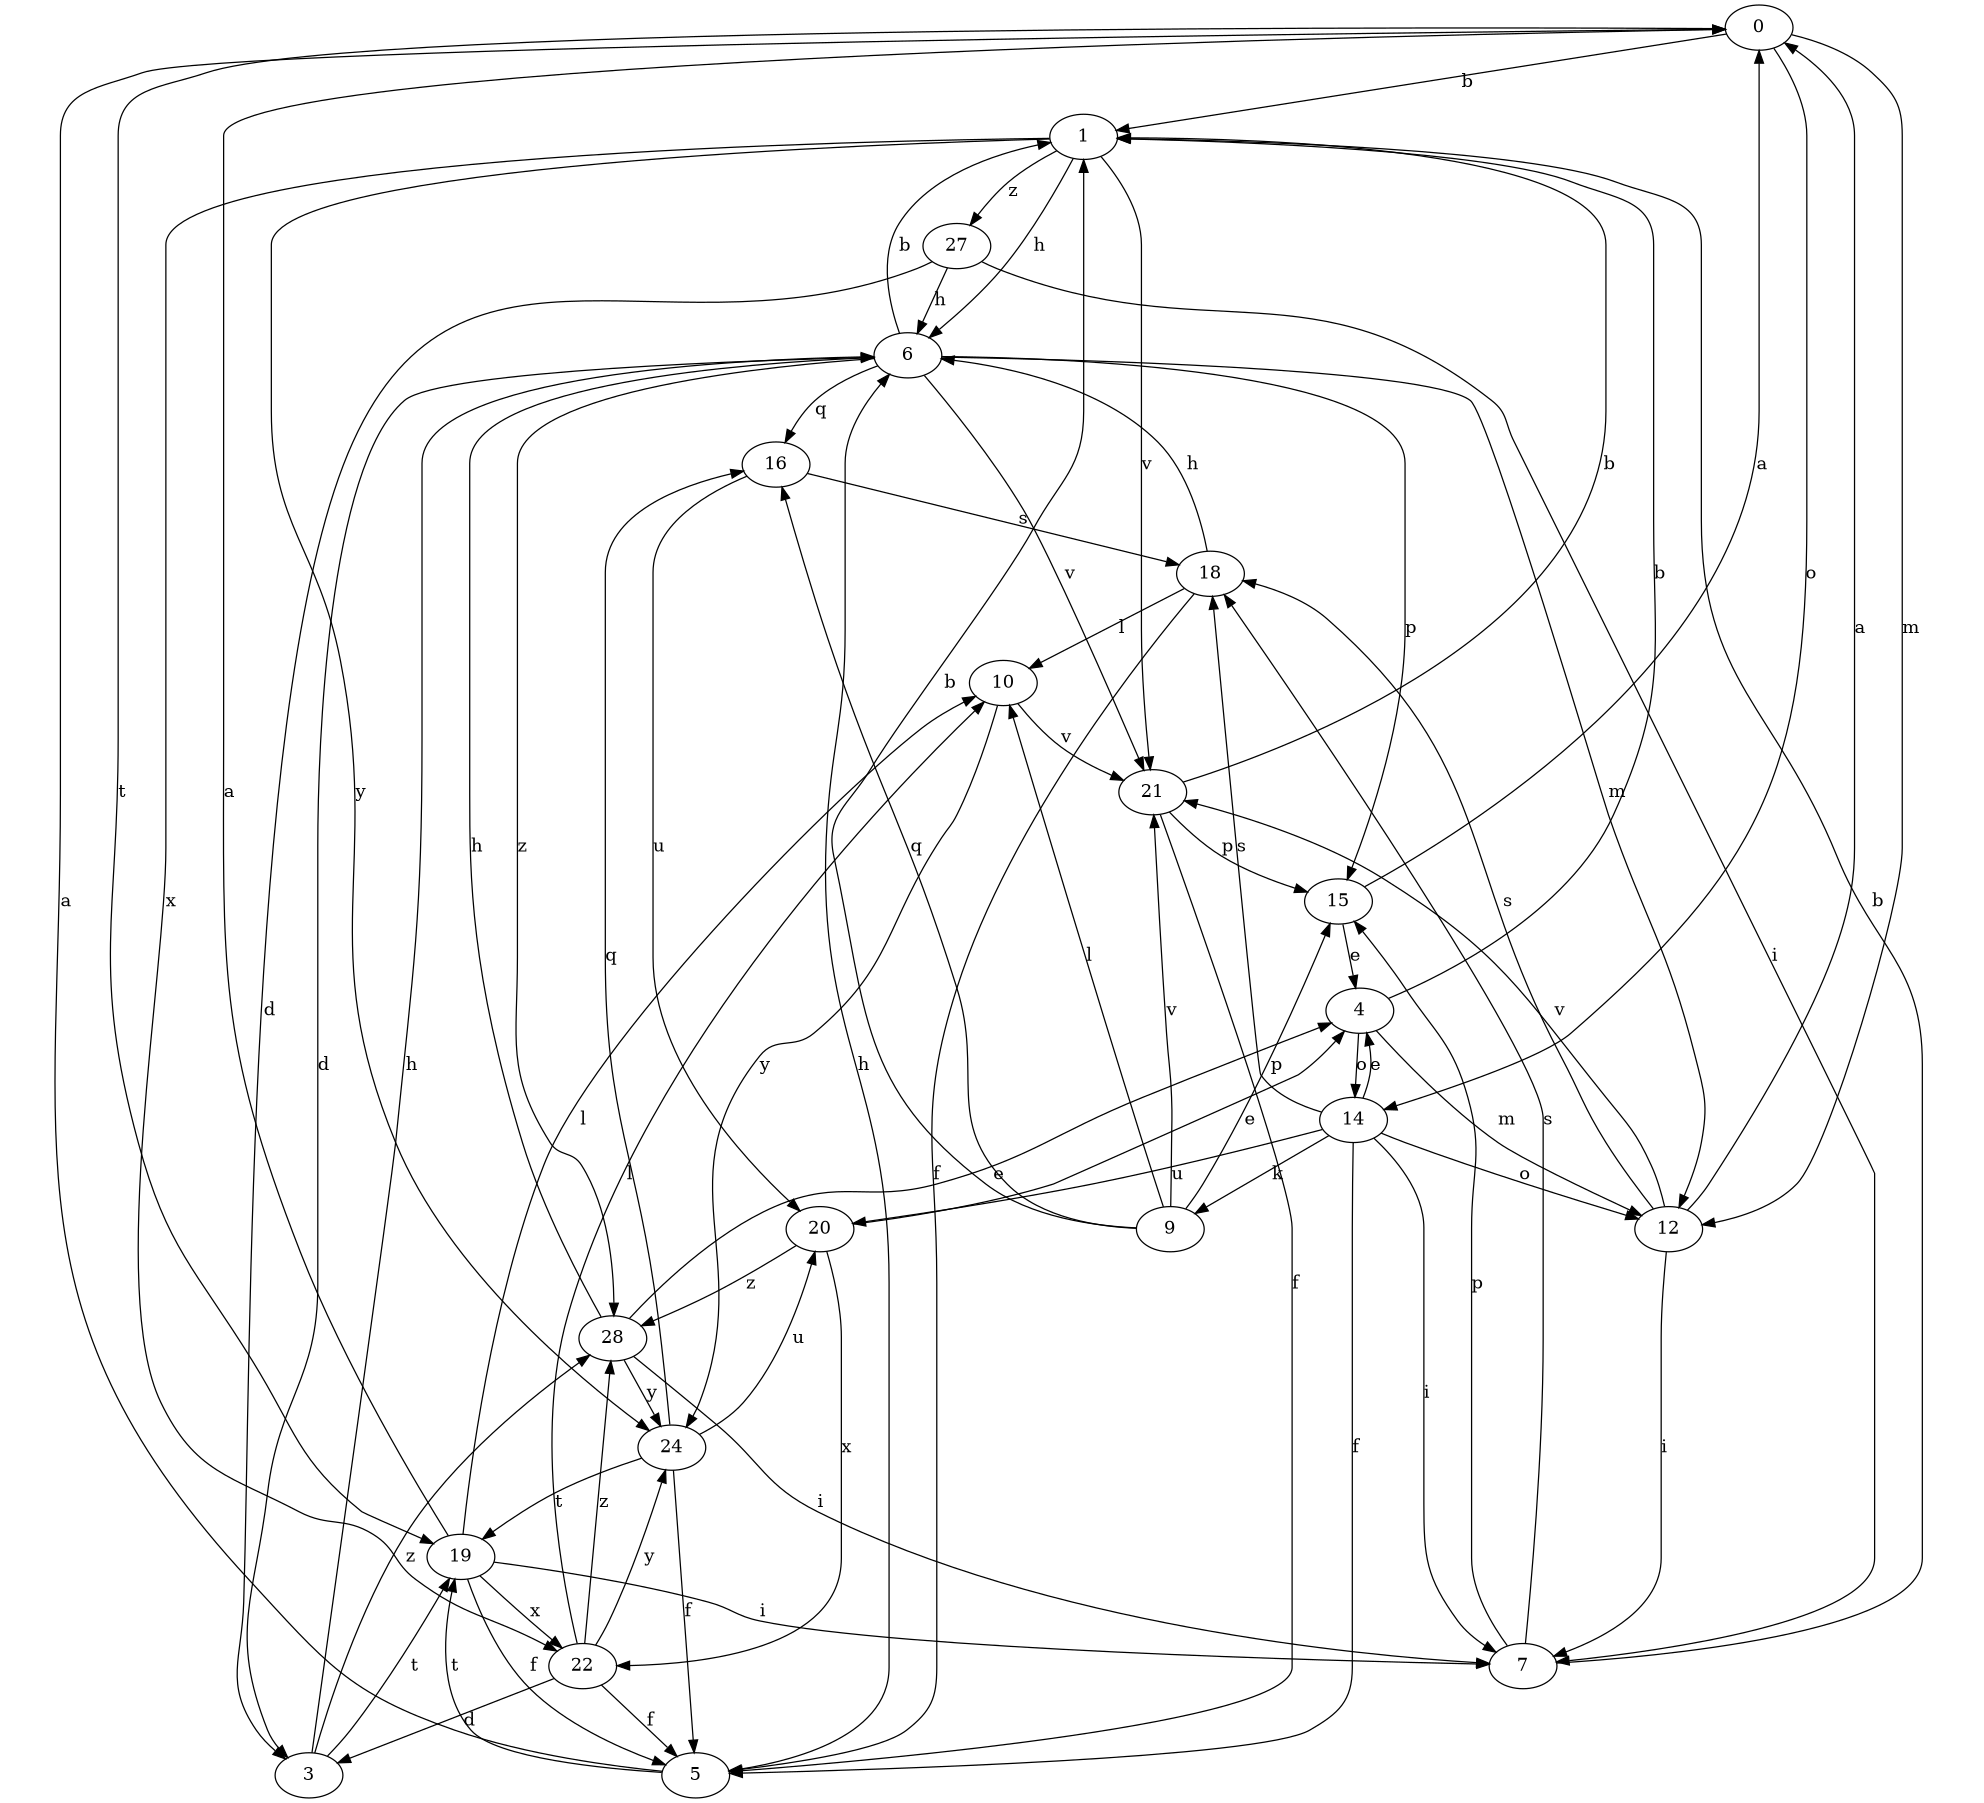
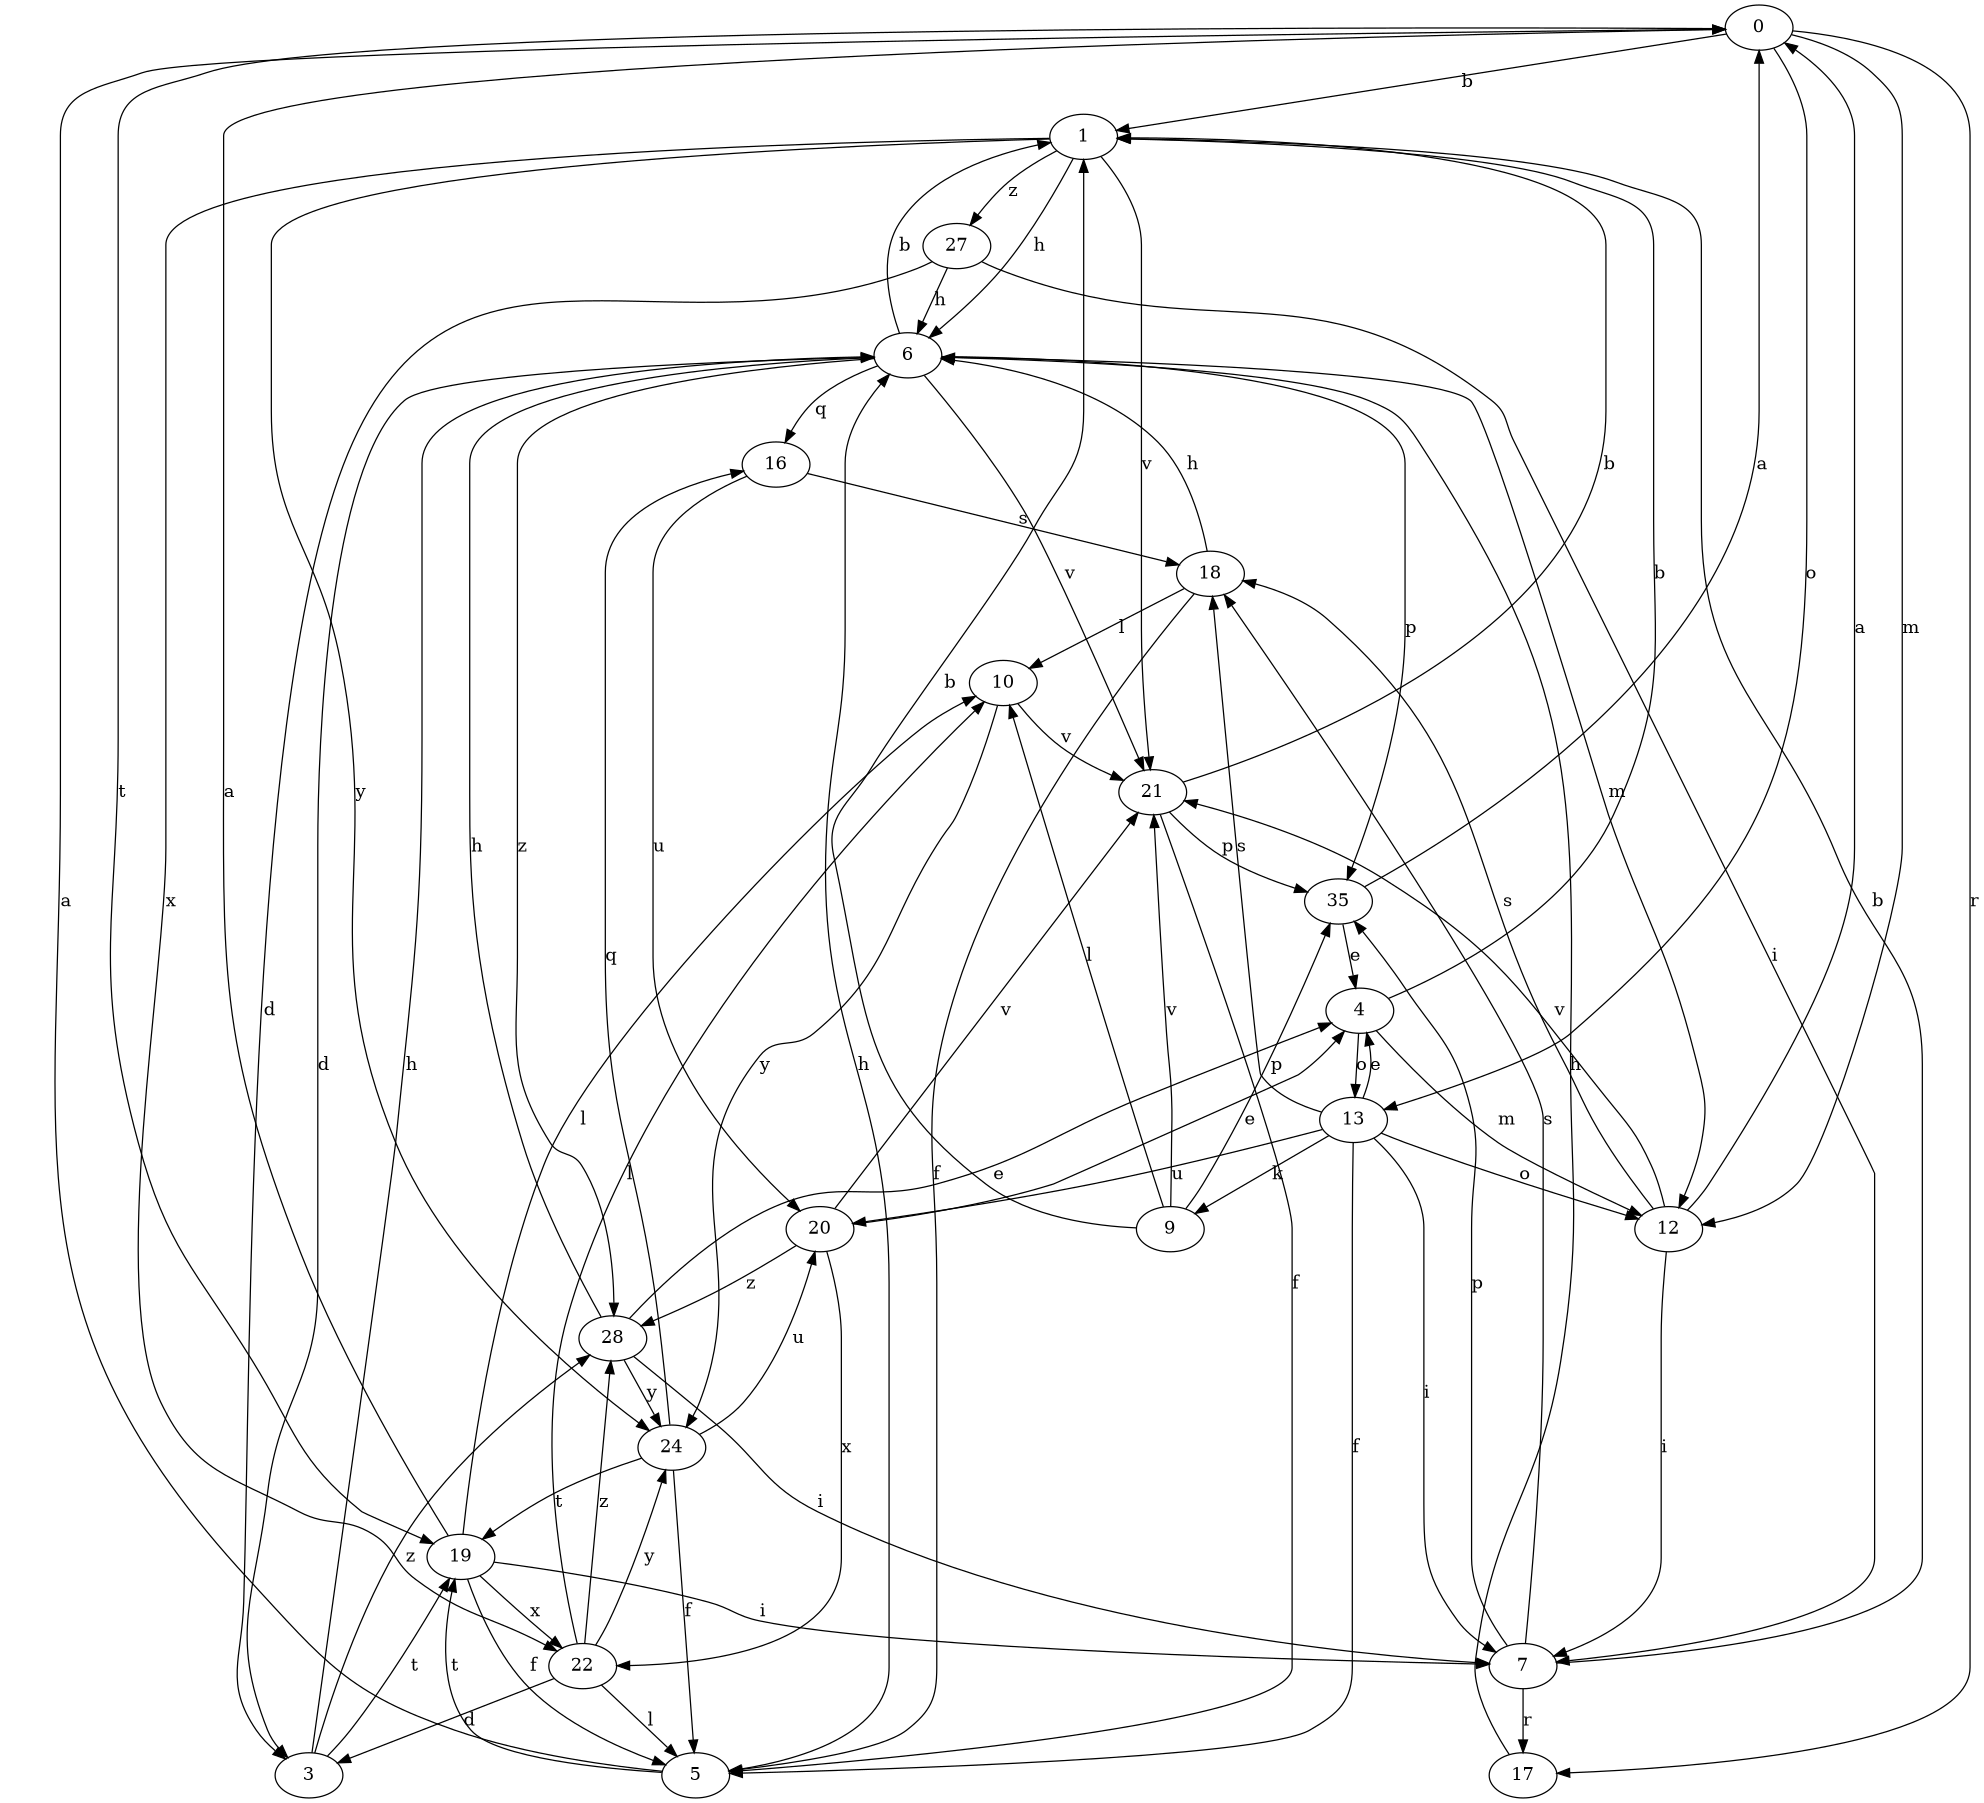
  strict digraph {
    0
    1
    12
-   14
+   14 [label=13]
+   17
    19
    6
    21
    22
    24
    27
    7
    18
    4
    5
    9
    20
    10
    3
    28
-   15
+   15 [label=35]
    16
    0 -> 1 [label=b]
    0 -> 12 [label=m]
    0 -> 14 [label=o]
+   0 -> 17 [label=r]
    0 -> 19 [label=t]
    1 -> 6 [label=h]
    1 -> 21 [label=v]
    1 -> 22 [label=x]
    1 -> 24 [label=y]
    1 -> 27 [label=z]
    12 -> 0 [label=a]
    12 -> 21 [label=v]
    12 -> 7 [label=i]
    12 -> 18 [label=s]
    14 -> 12 [label=o]
    14 -> 7 [label=i]
    14 -> 18 [label=s]
    14 -> 4 [label=e]
    14 -> 5 [label=f]
    14 -> 9 [label=k]
    14 -> 20 [label=u]
+   17 -> 6 [label=h]
    19 -> 0 [label=a]
    19 -> 22 [label=x]
    19 -> 7 [label=i]
    19 -> 5 [label=f]
    19 -> 10 [label=l]
    6 -> 1 [label=b]
    6 -> 12 [label=m]
    6 -> 21 [label=v]
    6 -> 3 [label=d]
    6 -> 28 [label=z]
    6 -> 15 [label=p]
    6 -> 16 [label=q]
    21 -> 1 [label=b]
    21 -> 5 [label=f]
    21 -> 15 [label=p]
    22 -> 24 [label=y]
-   22 -> 5 [label=f]
+   22 -> 5 [label=l]
    22 -> 10 [label=l]
    22 -> 3 [label=d]
    22 -> 28 [label=z]
    24 -> 19 [label=t]
    24 -> 5 [label=f]
    24 -> 20 [label=u]
    24 -> 16 [label=q]
    27 -> 6 [label=h]
    27 -> 7 [label=i]
    27 -> 3 [label=d]
    7 -> 1 [label=b]
+   7 -> 17 [label=r]
    7 -> 18 [label=s]
    7 -> 15 [label=p]
    18 -> 6 [label=h]
    18 -> 5 [label=f]
    18 -> 10 [label=l]
    4 -> 1 [label=b]
    4 -> 12 [label=m]
    4 -> 14 [label=o]
    5 -> 0 [label=a]
    5 -> 19 [label=t]
    5 -> 6 [label=h]
    9 -> 1 [label=b]
    9 -> 21 [label=v]
    9 -> 10 [label=l]
    9 -> 15 [label=p]
-   9 -> 16 [label=q]
+   20 -> 21 [label=v]
    20 -> 22 [label=x]
    20 -> 4 [label=e]
    20 -> 28 [label=z]
    10 -> 21 [label=v]
    10 -> 24 [label=y]
    3 -> 19 [label=t]
    3 -> 6 [label=h]
    3 -> 28 [label=z]
    28 -> 6 [label=h]
    28 -> 24 [label=y]
    28 -> 7 [label=i]
    28 -> 4 [label=e]
    15 -> 0 [label=a]
    15 -> 4 [label=e]
    16 -> 18 [label=s]
    16 -> 20 [label=u]
  }
